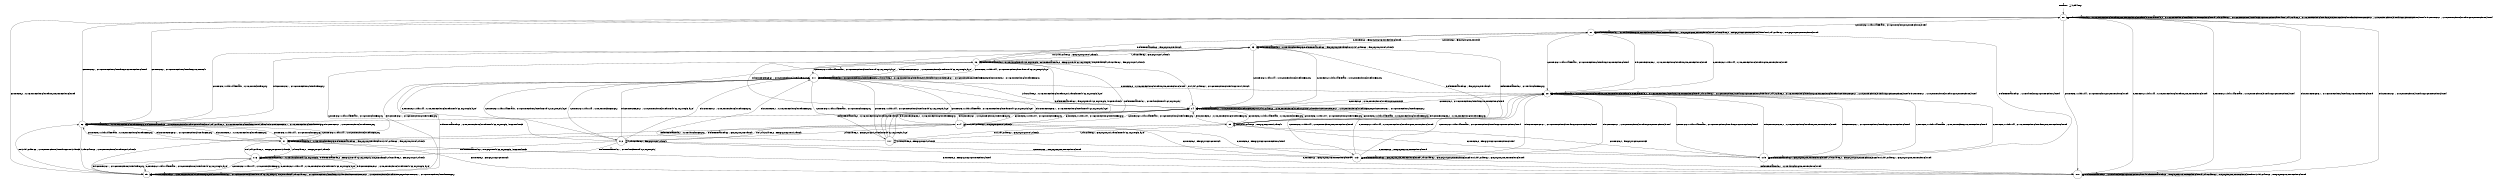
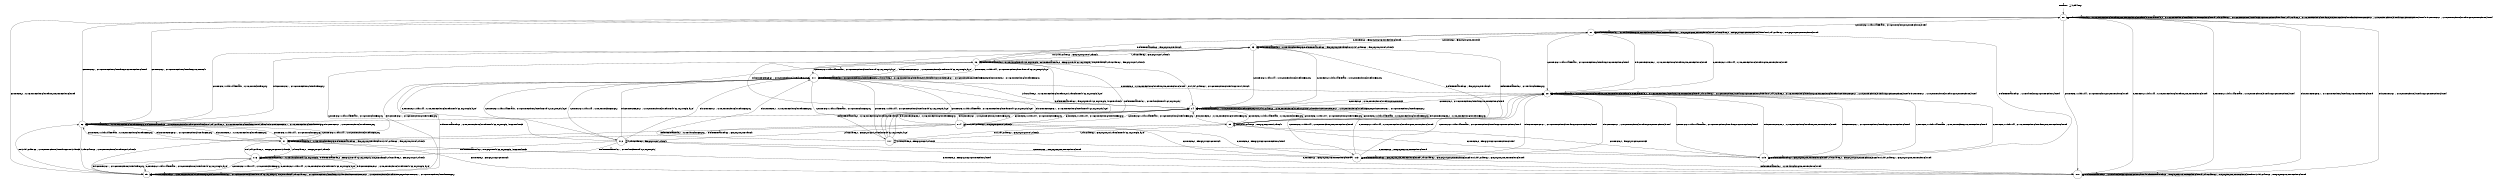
  digraph {
    fontname="DejaVu Serif"
    node [fontname="DejaVu Serif" shape=circle]
    edge [fontname="DejaVu Serif"]
    __start0 [shape=none]
    n2 [label=s0]
    n3 [label=s1]
    n4 [label=s2]
    n5 [label=s10]
    n6 [label=s3]
    n7 [label=s8]
    n8 [label=s5]
    n9 [label=s7]
    n10 [label=s4]
    n11 [label=s6]
    n12 [label=s13]
    n13 [label=s15]
    n14 [label=s16]
    n15 [label=s9]
    n16 [label=s11]
    n17 [label=s14]
    n18 [label=s17]
    n19 [label=s12]
    __start0 -> __start0 [label="Self loop"]
    __start0 -> n2
    n2 -> n2 [label="DeleteRetainedC1 / c1_ConnectionClosed__c2_ConnectionClosed"]
    n2 -> n2 [label="DeleteRetainedC2 / c1_ConnectionClosed__c2_ConnectionClosed"]
    n2 -> n2 [label="SubscribeC2 / c1_ConnectionClosed__c2_ConnectionClosed"]
    n2 -> n2 [label="UnSubScribeC2 / c1_ConnectionClosed__c2_ConnectionClosed"]
    n2 -> n2 [label="DisconnectTCPC1 / c1_ConnectionClosed__c2_ConnectionClosed"]
    n2 -> n2 [label="DisconnectC1 / c1_ConnectionClosed__c2_ConnectionClosed"]
    n2 -> n3 [label="ConnectC1WithWillRetain / c1_ConnAck__c2_ConnectionClosed"]
    n2 -> n4 [label="ConnectC2 / c1_ConnectionClosed__c2_ConnAck"]
    n2 -> n5 [label="ConnectC1WithWill / c1_ConnAck__c2_ConnectionClosed"]
    n3 -> n3 [label="DeleteRetainedC1 / c1_PubAck__c2_ConnectionClosed"]
    n3 -> n3 [label="DeleteRetainedC2 / Empty__c2_ConnectionClosed"]
    n3 -> n3 [label="SubscribeC2 / Empty__c2_ConnectionClosed"]
    n3 -> n3 [label="UnSubScribeC2 / Empty__c2_ConnectionClosed"]
    n3 -> n6 [label="ConnectC2 / Empty__c2_ConnAck"]
    n3 -> n7 [label="ConnectC1WithWill / c1_ConnectionClosed__c2_ConnectionClosed"]
    n3 -> n7 [label="ConnectC1WithWillRetain / c1_ConnectionClosed__c2_ConnectionClosed"]
    n3 -> n7 [label="DisconnectTCPC1 / c1_ConnectionClosed__c2_ConnectionClosed"]
    n4 -> n2 [label="ConnectC2 / c1_ConnectionClosed__c2_ConnectionClosed"]
    n4 -> n4 [label="DeleteRetainedC1 / c1_ConnectionClosed__Empty"]
    n4 -> n4 [label="DeleteRetainedC2 / c1_ConnectionClosed__c2_PubAck"]
    n4 -> n4 [label="UnSubScribeC2 / c1_ConnectionClosed__c2_UnSubAck"]
    n4 -> n4 [label="DisconnectTCPC1 / c1_ConnectionClosed__Empty"]
    n4 -> n4 [label="DisconnectC1 / c1_ConnectionClosed__Empty"]
    n4 -> n6 [label="ConnectC1WithWillRetain / c1_ConnAck__Empty"]
    n4 -> n8 [label="SubscribeC2 / c1_ConnectionClosed__c2_SubAck"]
    n4 -> n9 [label="ConnectC1WithWill / c1_ConnAck__Empty"]
    n5 -> n2 [label="ConnectC1WithWill / c1_ConnectionClosed__c2_ConnectionClosed"]
    n5 -> n2 [label="ConnectC1WithWillRetain / c1_ConnectionClosed__c2_ConnectionClosed"]
    n5 -> n2 [label="DisconnectTCPC1 / c1_ConnectionClosed__c2_ConnectionClosed"]
    n5 -> n2 [label="DisconnectC1 / c1_ConnectionClosed__c2_ConnectionClosed"]
    n5 -> n5 [label="DeleteRetainedC1 / c1_PubAck__c2_ConnectionClosed"]
    n5 -> n5 [label="DeleteRetainedC2 / Empty__c2_ConnectionClosed"]
    n5 -> n5 [label="SubscribeC2 / Empty__c2_ConnectionClosed"]
    n5 -> n5 [label="UnSubScribeC2 / Empty__c2_ConnectionClosed"]
    n5 -> n9 [label="ConnectC2 / Empty__c2_ConnAck"]
    n6 -> n3 [label="ConnectC2 / Empty__c2_ConnectionClosed"]
    n6 -> n4 [label="DisconnectC1 / c1_ConnectionClosed__Empty"]
    n6 -> n6 [label="DeleteRetainedC1 / c1_PubAck__Empty"]
    n6 -> n6 [label="DeleteRetainedC2 / Empty__c2_PubAck"]
    n6 -> n6 [label="UnSubScribeC2 / Empty__c2_UnSubAck"]
    n6 -> n10 [label="ConnectC1WithWill / c1_ConnectionClosed__Empty"]
    n6 -> n10 [label="ConnectC1WithWillRetain / c1_ConnectionClosed__Empty"]
    n6 -> n10 [label="DisconnectTCPC1 / c1_ConnectionClosed__Empty"]
    n6 -> n11 [label="SubscribeC2 / Empty__c2_SubAck"]
    n7 -> n7 [label="DeleteRetainedC1 / c1_ConnectionClosed__c2_ConnectionClosed"]
    n7 -> n7 [label="DeleteRetainedC2 / c1_ConnectionClosed__c2_ConnectionClosed"]
    n7 -> n7 [label="SubscribeC2 / c1_ConnectionClosed__c2_ConnectionClosed"]
    n7 -> n7 [label="UnSubScribeC2 / c1_ConnectionClosed__c2_ConnectionClosed"]
    n7 -> n7 [label="DisconnectTCPC1 / c1_ConnectionClosed__c2_ConnectionClosed"]
    n7 -> n7 [label="DisconnectC1 / c1_ConnectionClosed__c2_ConnectionClosed"]
    n7 -> n10 [label="ConnectC2 / c1_ConnectionClosed__c2_ConnAck"]
    n7 -> n12 [label="ConnectC1WithWill / c1_ConnAck__c2_ConnectionClosed"]
    n7 -> n13 [label="ConnectC1WithWillRetain / c1_ConnAck__c2_ConnectionClosed"]
    n8 -> n2 [label="ConnectC2 / c1_ConnectionClosed__c2_ConnectionClosed"]
    n8 -> n4 [label="UnSubScribeC2 / c1_ConnectionClosed__c2_UnSubAck"]
    n8 -> n8 [label="DeleteRetainedC1 / c1_ConnectionClosed__Empty"]
    n8 -> n8 [label="DeleteRetainedC2 / c1_ConnectionClosed__Pub(c2,my_topic,)__c2_PubAck"]
    n8 -> n8 [label="SubscribeC2 / c1_ConnectionClosed__c2_SubAck"]
    n8 -> n8 [label="DisconnectTCPC1 / c1_ConnectionClosed__Empty"]
    n8 -> n8 [label="DisconnectC1 / c1_ConnectionClosed__Empty"]
    n8 -> n11 [label="ConnectC1WithWillRetain / c1_ConnAck__Empty"]
    n8 -> n14 [label="ConnectC1WithWill / c1_ConnAck__Empty"]
    n9 -> n4 [label="ConnectC1WithWill / c1_ConnectionClosed__Empty"]
    n9 -> n4 [label="ConnectC1WithWillRetain / c1_ConnectionClosed__Empty"]
    n9 -> n4 [label="DisconnectTCPC1 / c1_ConnectionClosed__Empty"]
    n9 -> n4 [label="DisconnectC1 / c1_ConnectionClosed__Empty"]
    n9 -> n5 [label="ConnectC2 / Empty__c2_ConnectionClosed"]
    n9 -> n9 [label="DeleteRetainedC1 / c1_PubAck__Empty"]
    n9 -> n9 [label="DeleteRetainedC2 / Empty__c2_PubAck"]
    n9 -> n9 [label="UnSubScribeC2 / Empty__c2_UnSubAck"]
    n9 -> n14 [label="SubscribeC2 / Empty__c2_SubAck"]
    n10 -> n4 [label="DeleteRetainedC2 / c1_ConnectionClosed__c2_PubAck"]
    n10 -> n7 [label="ConnectC2 / c1_ConnectionClosed__c2_ConnectionClosed"]
    n10 -> n10 [label="DeleteRetainedC1 / c1_ConnectionClosed__Empty"]
    n10 -> n10 [label="UnSubScribeC2 / c1_ConnectionClosed__c2_UnSubAck"]
    n10 -> n10 [label="DisconnectTCPC1 / c1_ConnectionClosed__Empty"]
    n10 -> n10 [label="DisconnectC1 / c1_ConnectionClosed__Empty"]
    n10 -> n15 [label="ConnectC1WithWillRetain / c1_ConnAck__Empty"]
    n10 -> n16 [label="SubscribeC2 / c1_ConnectionClosed__c2_SubAck__Pub(c2,my_topic,bye)"]
    n10 -> n17 [label="ConnectC1WithWill / c1_ConnAck__Empty"]
    n11 -> n3 [label="DeleteRetainedC2 / Empty__c2_PubAck"]
    n11 -> n6 [label="UnSubScribeC2 / Empty__c2_UnSubAck"]
    n11 -> n8 [label="DisconnectC1 / c1_ConnectionClosed__Empty"]
    n11 -> n10 [label="UnSubScribeC2 / c1_ConnectionClosed__c2_UnSubAck"]
    n11 -> n11 [label="DeleteRetainedC1 / c1_PubAck__Pub(c2,my_topic,)"]
    n11 -> n11 [label="DeleteRetainedC2 / Empty__Pub(c2,my_topic,)__c2_PubAck"]
    n11 -> n11 [label="SubscribeC2 / Empty__c2_SubAck"]
    n11 -> n16 [label="ConnectC1WithWill / c1_ConnectionClosed__Pub(c2,my_topic,bye)"]
    n11 -> n16 [label="ConnectC1WithWillRetain / c1_ConnectionClosed__Pub(c2,my_topic,bye)"]
    n11 -> n16 [label="DisconnectTCPC1 / c1_ConnectionClosed__Pub(c2,my_topic,bye)"]
    n12 -> n5 [label="DeleteRetainedC1 / c1_PubAck__c2_ConnectionClosed"]
    n12 -> n7 [label="ConnectC1WithWill / c1_ConnectionClosed__c2_ConnectionClosed"]
    n12 -> n7 [label="ConnectC1WithWillRetain / c1_ConnectionClosed__c2_ConnectionClosed"]
    n12 -> n7 [label="DisconnectTCPC1 / c1_ConnectionClosed__c2_ConnectionClosed"]
    n12 -> n7 [label="DisconnectC1 / c1_ConnectionClosed__c2_ConnectionClosed"]
    n12 -> n12 [label="DeleteRetainedC2 / Empty__c2_ConnectionClosed"]
    n12 -> n12 [label="SubscribeC2 / Empty__c2_ConnectionClosed"]
    n12 -> n12 [label="UnSubScribeC2 / Empty__c2_ConnectionClosed"]
    n12 -> n17 [label="ConnectC2 / Empty__c2_ConnAck"]
    n13 -> n3 [label="DeleteRetainedC1 / c1_PubAck__c2_ConnectionClosed"]
    n13 -> n7 [label="ConnectC1WithWill / c1_ConnectionClosed__c2_ConnectionClosed"]
    n13 -> n7 [label="ConnectC1WithWillRetain / c1_ConnectionClosed__c2_ConnectionClosed"]
    n13 -> n7 [label="DisconnectTCPC1 / c1_ConnectionClosed__c2_ConnectionClosed"]
    n13 -> n7 [label="DisconnectC1 / c1_ConnectionClosed__c2_ConnectionClosed"]
    n13 -> n13 [label="DeleteRetainedC2 / Empty__c2_ConnectionClosed"]
    n13 -> n13 [label="SubscribeC2 / Empty__c2_ConnectionClosed"]
    n13 -> n13 [label="UnSubScribeC2 / Empty__c2_ConnectionClosed"]
    n13 -> n15 [label="ConnectC2 / Empty__c2_ConnAck"]
    n14 -> n8 [label="ConnectC1WithWill / c1_ConnectionClosed__Pub(c2,my_topic,bye)"]
    n14 -> n8 [label="ConnectC1WithWillRetain / c1_ConnectionClosed__Pub(c2,my_topic,bye)"]
    n14 -> n8 [label="DisconnectTCPC1 / c1_ConnectionClosed__Pub(c2,my_topic,bye)"]
    n14 -> n8 [label="DisconnectC1 / c1_ConnectionClosed__Empty"]
    n14 -> n9 [label="UnSubScribeC2 / Empty__c2_UnSubAck"]
    n14 -> n14 [label="DeleteRetainedC1 / c1_PubAck__Pub(c2,my_topic,)"]
    n14 -> n14 [label="DeleteRetainedC2 / Empty__Pub(c2,my_topic,)__c2_PubAck"]
    n14 -> n14 [label="SubscribeC2 / Empty__c2_SubAck"]
    n15 -> n6 [label="DeleteRetainedC1 / c1_PubAck__Empty"]
    n15 -> n6 [label="DeleteRetainedC2 / Empty__c2_PubAck"]
    n15 -> n10 [label="ConnectC1WithWill / c1_ConnectionClosed__Empty"]
    n15 -> n10 [label="ConnectC1WithWillRetain / c1_ConnectionClosed__Empty"]
    n15 -> n10 [label="DisconnectTCPC1 / c1_ConnectionClosed__Empty"]
    n15 -> n10 [label="DisconnectC1 / c1_ConnectionClosed__Empty"]
    n15 -> n13 [label="ConnectC2 / Empty__c2_ConnectionClosed"]
    n15 -> n15 [label="UnSubScribeC2 / Empty__c2_UnSubAck"]
    n15 -> n18 [label="SubscribeC2 / Empty__c2_SubAck__Pub(c2,my_topic,bye)"]
    n16 -> n7 [label="ConnectC2 / c1_ConnectionClosed__c2_ConnectionClosed"]
    n16 -> n8 [label="DeleteRetainedC2 / c1_ConnectionClosed__Pub(c2,my_topic,)__c2_PubAck"]
    n16 -> n16 [label="DeleteRetainedC1 / c1_ConnectionClosed__Empty"]
    n16 -> n16 [label="SubscribeC2 / c1_ConnectionClosed__c2_SubAck"]
    n16 -> n16 [label="DisconnectTCPC1 / c1_ConnectionClosed__Empty"]
    n16 -> n16 [label="DisconnectC1 / c1_ConnectionClosed__Empty"]
    n16 -> n18 [label="ConnectC1WithWillRetain / c1_ConnAck__Empty"]
    n16 -> n19 [label="ConnectC1WithWill / c1_ConnAck__Empty"]
    n17 -> n9 [label="DeleteRetainedC1 / c1_PubAck__Empty"]
    n17 -> n9 [label="DeleteRetainedC2 / Empty__c2_PubAck"]
    n17 -> n10 [label="ConnectC1WithWill / c1_ConnectionClosed__Empty"]
    n17 -> n10 [label="ConnectC1WithWillRetain / c1_ConnectionClosed__Empty"]
    n17 -> n10 [label="DisconnectTCPC1 / c1_ConnectionClosed__Empty"]
    n17 -> n10 [label="DisconnectC1 / c1_ConnectionClosed__Empty"]
    n17 -> n12 [label="ConnectC2 / Empty__c2_ConnectionClosed"]
    n17 -> n17 [label="UnSubScribeC2 / Empty__c2_UnSubAck"]
    n17 -> n19 [label="SubscribeC2 / Empty__c2_SubAck__Pub(c2,my_topic,bye)"]
    n18 -> n11 [label="DeleteRetainedC1 / c1_PubAck__Pub(c2,my_topic,)"]
    n18 -> n11 [label="DeleteRetainedC2 / Empty__Pub(c2,my_topic,)__c2_PubAck"]
    n18 -> n13 [label="ConnectC2 / Empty__c2_ConnectionClosed"]
    n18 -> n15 [label="UnSubScribeC2 / Empty__c2_UnSubAck"]
    n18 -> n16 [label="ConnectC1WithWill / c1_ConnectionClosed__Pub(c2,my_topic,bye)"]
    n18 -> n16 [label="ConnectC1WithWillRetain / c1_ConnectionClosed__Pub(c2,my_topic,bye)"]
    n18 -> n16 [label="DisconnectTCPC1 / c1_ConnectionClosed__Pub(c2,my_topic,bye)"]
    n18 -> n16 [label="DisconnectC1 / c1_ConnectionClosed__Empty"]
    n18 -> n18 [label="SubscribeC2 / Empty__c2_SubAck"]
    n19 -> n5 [label="ConnectC2 / Empty__c2_ConnectionClosed"]
    n19 -> n12 [label="ConnectC2 / Empty__c2_ConnectionClosed"]
    n19 -> n14 [label="DeleteRetainedC1 / c1_PubAck__Pub(c2,my_topic,)"]
    n19 -> n14 [label="DeleteRetainedC2 / Empty__Pub(c2,my_topic,)__c2_PubAck"]
    n19 -> n16 [label="ConnectC1WithWill / c1_ConnectionClosed__Pub(c2,my_topic,bye)"]
    n19 -> n16 [label="ConnectC1WithWillRetain / c1_ConnectionClosed__Pub(c2,my_topic,bye)"]
    n19 -> n16 [label="DisconnectTCPC1 / c1_ConnectionClosed__Pub(c2,my_topic,bye)"]
    n19 -> n16 [label="DisconnectC1 / c1_ConnectionClosed__Empty"]
-   n19 -> n17 [label="UnSubScribeC2 / Empty__c2_UnSubAck"]
    n19 -> n19 [label="SubscribeC2 / Empty__c2_SubAck"]
  }
